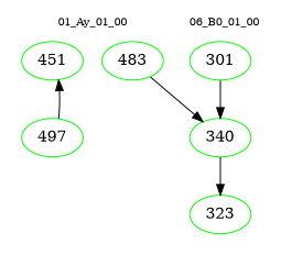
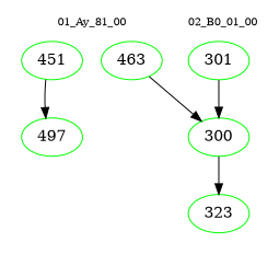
  digraph {
    node [color=green]
    edge [color=black]
-   n1 [label=483]
+   n1 [label=463]
    n2 [label=451]
    n3 [label=497]
    n4 [label=301]
-   n5 [label=340]
+   n5 [label=300]
    n6 [label=323]
    subgraph cluster_1 {
      color=white
      fontsize=10
-     label="01_Ay_01_00"
+     label="01_Ay_81_00"
      n1
      n2
      n3
    }
    subgraph cluster_2 {
      color=white
      fontsize=10
-     label="06_B0_01_00"
+     label="02_B0_01_00"
      n4
      n5
      n6
    }
    n1 -> n5
-   n3 -> n2
+   n2 -> n3
    n4 -> n5
    n5 -> n6
  }
